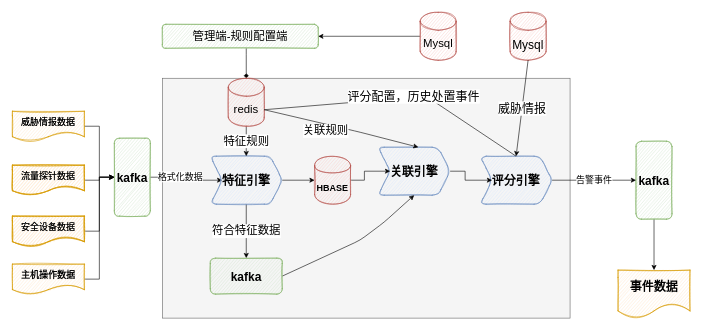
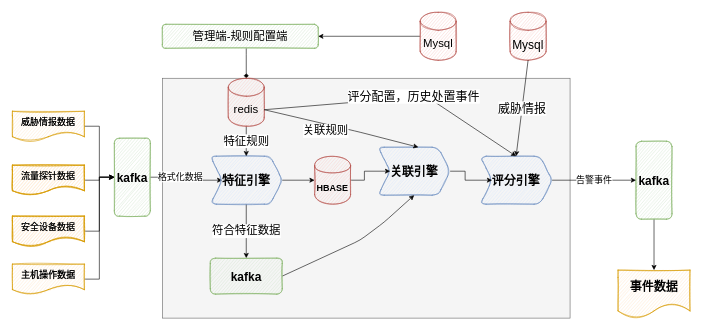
  <mxCell id="0" />
  <mxCell id="1" parent="0" />
  <mxCell id="2" value="" style="rounded=0;whiteSpace=wrap;html=1;fillColor=#f5f5f5;strokeColor=#666666;fontColor=#333333;" vertex="1" parent="1"><mxGeometry x="270" y="130" width="680" height="400" as="geometry" /></mxCell>
  <mxCell id="3" value="" style="edgeStyle=orthogonalEdgeStyle;rounded=0;orthogonalLoop=1;jettySize=auto;html=1;fontStyle=1" parent="1" source="5" target="11" edge="1"><mxGeometry relative="1" as="geometry" /></mxCell>
  <mxCell id="4" value="格式化数据" style="edgeLabel;html=1;align=center;verticalAlign=middle;resizable=0;points=[];fontSize=15;" parent="3" vertex="1" connectable="0"><mxGeometry x="-0.213" y="2" relative="1" as="geometry"><mxPoint as="offset" /></mxGeometry></mxCell>
  <mxCell id="5" value="kafka" style="rounded=1;whiteSpace=wrap;html=1;sketch=1;fillColor=#d5e8d4;strokeColor=#82b366;fontSize=20;fontStyle=1" parent="1" vertex="1"><mxGeometry x="190" y="230" width="60" height="130" as="geometry" /></mxCell>
  <mxCell id="6" value="" style="edgeStyle=orthogonalEdgeStyle;rounded=0;orthogonalLoop=1;jettySize=auto;html=1;fontStyle=1;fontSize=15;exitX=1;exitY=0.5;exitDx=0;exitDy=0;" parent="1" source="32" target="5" edge="1"><mxGeometry relative="1" as="geometry"><mxPoint x="150" y="300" as="sourcePoint" /></mxGeometry></mxCell>
  <mxCell id="7" value="" style="edgeStyle=orthogonalEdgeStyle;rounded=0;orthogonalLoop=1;jettySize=auto;html=1;fontSize=19;" parent="1" source="26" target="24" edge="1"><mxGeometry relative="1" as="geometry" /></mxCell>
  <mxCell id="8" value="关联引擎" style="shape=step;perimeter=stepPerimeter;whiteSpace=wrap;html=1;fixedSize=1;rounded=1;strokeColor=#6c8ebf;fillColor=#dae8fc;sketch=1;fontSize=20;fontStyle=1" parent="1" vertex="1"><mxGeometry x="630" y="245" width="120" height="80" as="geometry" /></mxCell>
  <mxCell id="9" value="" style="edgeStyle=orthogonalEdgeStyle;rounded=0;orthogonalLoop=1;jettySize=auto;html=1;fontSize=20;fontStyle=1" parent="1" source="11" target="14" edge="1"><mxGeometry relative="1" as="geometry" /></mxCell>
  <mxCell id="10" value="符合特征数据" style="edgeStyle=orthogonalEdgeStyle;rounded=0;orthogonalLoop=1;jettySize=auto;html=1;fontSize=19;entryX=0.5;entryY=0;entryDx=0;entryDy=0;" parent="1" source="11" target="25" edge="1"><mxGeometry relative="1" as="geometry"><mxPoint x="540" y="490" as="targetPoint" /></mxGeometry></mxCell>
  <mxCell id="11" value="特征引擎" style="shape=step;perimeter=stepPerimeter;whiteSpace=wrap;html=1;fixedSize=1;rounded=1;strokeColor=#6c8ebf;fillColor=#dae8fc;sketch=1;fontSize=20;fontStyle=1" parent="1" vertex="1"><mxGeometry x="350" y="260" width="120" height="80" as="geometry" /></mxCell>
  <mxCell id="12" style="edgeStyle=orthogonalEdgeStyle;rounded=0;orthogonalLoop=1;jettySize=auto;html=1;exitX=0.5;exitY=1;exitDx=0;exitDy=0;fontStyle=1" parent="1" source="8" target="8" edge="1"><mxGeometry relative="1" as="geometry" /></mxCell>
  <mxCell id="13" value="" style="edgeStyle=orthogonalEdgeStyle;rounded=0;orthogonalLoop=1;jettySize=auto;html=1;fontSize=20;fontStyle=1" parent="1" source="14" target="8" edge="1"><mxGeometry relative="1" as="geometry" /></mxCell>
  <mxCell id="14" value="&lt;font style=&quot;font-size: 15px&quot;&gt;HBASE&lt;/font&gt;" style="shape=cylinder;whiteSpace=wrap;html=1;boundedLbl=1;backgroundOutline=1;rounded=1;strokeColor=#b85450;fillColor=#f8cecc;sketch=1;fontStyle=1" parent="1" vertex="1"><mxGeometry x="524" y="260" width="60" height="80" as="geometry" /></mxCell>
  <mxCell id="15" value="" style="endArrow=classic;html=1;fontSize=19;exitX=1;exitY=0.5;exitDx=0;exitDy=0;entryX=0.5;entryY=1;entryDx=0;entryDy=0;" parent="1" source="25" target="8" edge="1"><mxGeometry width="50" height="50" relative="1" as="geometry"><mxPoint x="617.5" y="530" as="sourcePoint" /><mxPoint x="667.5" y="380" as="targetPoint" /><Array as="points"><mxPoint x="600" y="400" /><mxPoint x="640" y="370" /></Array></mxGeometry></mxCell>
  <mxCell id="16" value="" style="edgeStyle=orthogonalEdgeStyle;rounded=0;orthogonalLoop=1;jettySize=auto;html=1;fontSize=19;endArrow=diamond;" parent="1" source="17" target="21" edge="1"><mxGeometry relative="1" as="geometry"><Array as="points"><mxPoint x="410" y="90" /><mxPoint x="410" y="90" /></Array></mxGeometry></mxCell>
  <mxCell id="17" value="管理端-规则配置端" style="rounded=1;whiteSpace=wrap;html=1;sketch=1;strokeWidth=1;fontSize=19;fillColor=#d5e8d4;strokeColor=#82b366;" parent="1" vertex="1"><mxGeometry x="270" y="40" width="260" height="40" as="geometry" /></mxCell>
  <mxCell id="18" value="" style="edgeStyle=orthogonalEdgeStyle;rounded=0;orthogonalLoop=1;jettySize=auto;html=1;fontSize=19;entryX=1;entryY=0.5;entryDx=0;entryDy=0;" parent="1" source="19" target="17" edge="1"><mxGeometry relative="1" as="geometry" /></mxCell>
  <mxCell id="19" value="Mysql" style="shape=cylinder3;whiteSpace=wrap;html=1;boundedLbl=1;backgroundOutline=1;size=15;sketch=1;strokeWidth=1;fontSize=19;fillColor=#f8cecc;strokeColor=#b85450;" parent="1" vertex="1"><mxGeometry x="700" width="60" height="80" as="geometry" y="20" /></mxCell>
  <mxCell id="20" value="特征规则" style="edgeStyle=orthogonalEdgeStyle;rounded=0;orthogonalLoop=1;jettySize=auto;html=1;fontSize=19;" parent="1" source="21" target="11" edge="1"><mxGeometry relative="1" as="geometry" /></mxCell>
  <mxCell id="21" value="redis" style="shape=cylinder3;whiteSpace=wrap;html=1;boundedLbl=1;backgroundOutline=1;size=15;sketch=1;strokeWidth=1;fontSize=19;fillColor=#f8cecc;strokeColor=#b85450;" parent="1" vertex="1"><mxGeometry x="380" y="130" width="60" height="80" as="geometry" /></mxCell>
  <mxCell id="22" value="" style="endArrow=classic;html=1;fontSize=19;exitX=1;exitY=0;exitDx=0;exitDy=52.5;exitPerimeter=0;entryX=0.558;entryY=0;entryDx=0;entryDy=0;entryPerimeter=0;" parent="1" source="21" target="8" edge="1"><mxGeometry width="50" height="50" relative="1" as="geometry"><mxPoint x="680" y="190" as="sourcePoint" /><mxPoint x="730" y="140" as="targetPoint" /><Array as="points"><mxPoint x="600" y="220" /></Array></mxGeometry></mxCell>
  <mxCell id="23" value="关联规则" style="edgeLabel;html=1;align=center;verticalAlign=middle;resizable=0;points=[];fontSize=19;" parent="22" vertex="1" connectable="0"><mxGeometry x="0.069" y="1" relative="1" as="geometry"><mxPoint x="-36.17" y="3.33" as="offset" /></mxGeometry></mxCell>
  <mxCell id="24" value="事件数据" style="shape=document;whiteSpace=wrap;html=1;boundedLbl=1;rounded=1;fontSize=20;fontStyle=1;strokeColor=#d79b00;fillColor=#ffe6cc;sketch=1;" parent="1" vertex="1"><mxGeometry x="1030" y="450" width="120" height="80" as="geometry" /></mxCell>
  <mxCell id="25" value="kafka" style="rounded=1;whiteSpace=wrap;html=1;sketch=1;fillColor=#d5e8d4;strokeColor=#82b366;fontSize=20;fontStyle=1" parent="1" vertex="1"><mxGeometry x="350" y="430" width="120" height="60" as="geometry" /></mxCell>
  <mxCell id="26" value="kafka" style="rounded=1;whiteSpace=wrap;html=1;sketch=1;fillColor=#d5e8d4;strokeColor=#82b366;fontSize=20;fontStyle=1" parent="1" vertex="1"><mxGeometry x="1060" y="235" width="60" height="130" as="geometry" /></mxCell>
  <mxCell id="27" value="告警事件" style="edgeStyle=orthogonalEdgeStyle;rounded=0;orthogonalLoop=1;jettySize=auto;html=1;fontSize=15;" parent="1" source="38" target="26" edge="1"><mxGeometry relative="1" as="geometry"><mxPoint x="900" y="300" as="sourcePoint" /><mxPoint x="1070" y="300" as="targetPoint" /></mxGeometry></mxCell>
  <mxCell id="28" style="edgeStyle=orthogonalEdgeStyle;rounded=0;orthogonalLoop=1;jettySize=auto;html=1;entryX=0;entryY=0.5;entryDx=0;entryDy=0;strokeWidth=1;fontSize=15;exitX=1;exitY=0.5;exitDx=0;exitDy=0;" parent="1" source="33" target="5" edge="1"><mxGeometry relative="1" as="geometry"><mxPoint x="150" y="380" as="sourcePoint" /></mxGeometry></mxCell>
  <mxCell id="29" style="edgeStyle=orthogonalEdgeStyle;rounded=0;orthogonalLoop=1;jettySize=auto;html=1;entryX=0;entryY=0.5;entryDx=0;entryDy=0;strokeWidth=1;fontSize=15;" parent="1" source="34" target="5" edge="1"><mxGeometry relative="1" as="geometry"><mxPoint x="150" y="460" as="sourcePoint" /></mxGeometry></mxCell>
  <mxCell id="30" style="edgeStyle=orthogonalEdgeStyle;rounded=0;orthogonalLoop=1;jettySize=auto;html=1;entryX=0;entryY=0.5;entryDx=0;entryDy=0;strokeWidth=1;fontSize=15;exitX=1;exitY=0.5;exitDx=0;exitDy=0;" parent="1" source="31" target="5" edge="1"><mxGeometry relative="1" as="geometry"><mxPoint x="150" y="205" as="sourcePoint" /></mxGeometry></mxCell>
  <mxCell id="31" value="威胁情报数据" style="shape=document;whiteSpace=wrap;html=1;boundedLbl=1;shadow=0;sketch=1;strokeWidth=1;fontSize=15;fillColor=#ffe6cc;strokeColor=#d79b00;" parent="1" vertex="1"><mxGeometry x="20" y="185" width="120" height="50" as="geometry" /></mxCell>
  <mxCell id="32" value="流量探针数据" style="shape=document;whiteSpace=wrap;html=1;boundedLbl=1;shadow=0;sketch=1;strokeWidth=1;fontSize=15;fillColor=#ffe6cc;strokeColor=#d79b00;" parent="1" vertex="1"><mxGeometry x="20" y="275" width="120" height="50" as="geometry" /></mxCell>
  <mxCell id="33" value="安全设备数据" style="shape=document;whiteSpace=wrap;html=1;boundedLbl=1;shadow=0;sketch=1;strokeWidth=1;fontSize=15;fillColor=#ffe6cc;strokeColor=#d79b00;" parent="1" vertex="1"><mxGeometry x="20" y="360" width="120" height="50" as="geometry" /></mxCell>
  <mxCell id="34" value="主机操作数据" style="shape=document;whiteSpace=wrap;html=1;boundedLbl=1;shadow=0;sketch=1;strokeWidth=1;fontSize=15;strokeColor=#d79b00;fontStyle=1;fillColor=#ffe6cc;" parent="1" vertex="1"><mxGeometry x="20" y="440" width="120" height="50" as="geometry" /></mxCell>
  <mxCell id="35" value="威胁情报数据" style="shape=document;whiteSpace=wrap;html=1;boundedLbl=1;shadow=0;sketch=1;strokeWidth=1;fontSize=15;fontStyle=0;fillColor=none;strokeColor=none;" parent="1" vertex="1"><mxGeometry x="20" y="185" width="120" height="50" as="geometry" /></mxCell>
  <mxCell id="36" value="流量探针数据" style="shape=document;whiteSpace=wrap;html=1;boundedLbl=1;shadow=0;sketch=1;strokeWidth=1;fontSize=15;strokeColor=#d79b00;fontStyle=0;fillColor=#ffe6cc;" parent="1" vertex="1"><mxGeometry x="20" y="275" width="120" height="50" as="geometry" /></mxCell>
  <mxCell id="37" value="安全设备数据" style="shape=document;whiteSpace=wrap;html=1;boundedLbl=1;shadow=0;sketch=1;strokeWidth=1;fontSize=15;strokeColor=#d79b00;fontStyle=0;fillColor=#ffe6cc;" parent="1" vertex="1"><mxGeometry x="20" y="360" width="120" height="50" as="geometry" /></mxCell>
  <mxCell id="38" value="评分引擎" style="shape=step;perimeter=stepPerimeter;whiteSpace=wrap;html=1;fixedSize=1;sketch=1;fillColor=#dae8fc;strokeColor=#6c8ebf;fontSize=20;fontStyle=1;shadow=0;rounded=1;" vertex="1" parent="1"><mxGeometry x="800" y="260" width="120" height="80" as="geometry" /></mxCell>
  <mxCell id="39" value="" style="edgeStyle=orthogonalEdgeStyle;rounded=0;orthogonalLoop=1;jettySize=auto;html=1;fontSize=15;" edge="1" parent="1" source="8" target="38"><mxGeometry relative="1" as="geometry"><mxPoint x="740" y="300" as="sourcePoint" /><mxPoint x="990" y="295" as="targetPoint" /></mxGeometry></mxCell>
- <mxCell id="40" value="" style="endArrow=none;html=1;fontSize=20;entryX=0.5;entryY=0;entryDx=0;entryDy=0;exitX=1;exitY=0;exitDx=0;exitDy=52.5;exitPerimeter=0;" edge="1" parent="1" source="21" target="38"><mxGeometry width="50" height="50" relative="1" as="geometry"><mxPoint x="680" y="195" as="sourcePoint" /><mxPoint x="730" y="145" as="targetPoint" /><Array as="points"><mxPoint x="710" y="160" /></Array></mxGeometry></mxCell>
+ <mxCell id="40" value="" style="endArrow=classic;html=1;fontSize=20;entryX=0.5;entryY=0;entryDx=0;entryDy=0;exitX=1;exitY=0;exitDx=0;exitDy=52.5;exitPerimeter=0;" edge="1" parent="1" source="21" target="38"><mxGeometry width="50" height="50" relative="1" as="geometry"><mxPoint x="680" y="195" as="sourcePoint" /><mxPoint x="730" y="145" as="targetPoint" /><Array as="points"><mxPoint x="710" y="160" /></Array></mxGeometry></mxCell>
  <mxCell id="41" value="评分配置，历史处置事件" style="edgeLabel;html=1;align=center;verticalAlign=middle;resizable=0;points=[];fontSize=20;" vertex="1" connectable="0" parent="40"><mxGeometry x="0.11" y="2" relative="1" as="geometry"><mxPoint as="offset" /></mxGeometry></mxCell>
  <mxCell id="42" value="Mysql" style="shape=cylinder3;whiteSpace=wrap;html=1;boundedLbl=1;backgroundOutline=1;size=15;rounded=1;shadow=0;sketch=1;fontSize=20;fillColor=#f8cecc;strokeColor=#b85450;" vertex="1" parent="1"><mxGeometry x="850" width="60" height="80" as="geometry" y="20" /></mxCell>
  <mxCell id="43" value="威胁情报" style="endArrow=classic;html=1;fontSize=20;entryX=0.5;entryY=0;entryDx=0;entryDy=0;exitX=0.5;exitY=1;exitDx=0;exitDy=0;exitPerimeter=0;" edge="1" parent="1" source="42" target="38"><mxGeometry width="50" height="50" relative="1" as="geometry"><mxPoint x="880" y="200" as="sourcePoint" /><mxPoint x="930" y="150" as="targetPoint" /></mxGeometry></mxCell>
